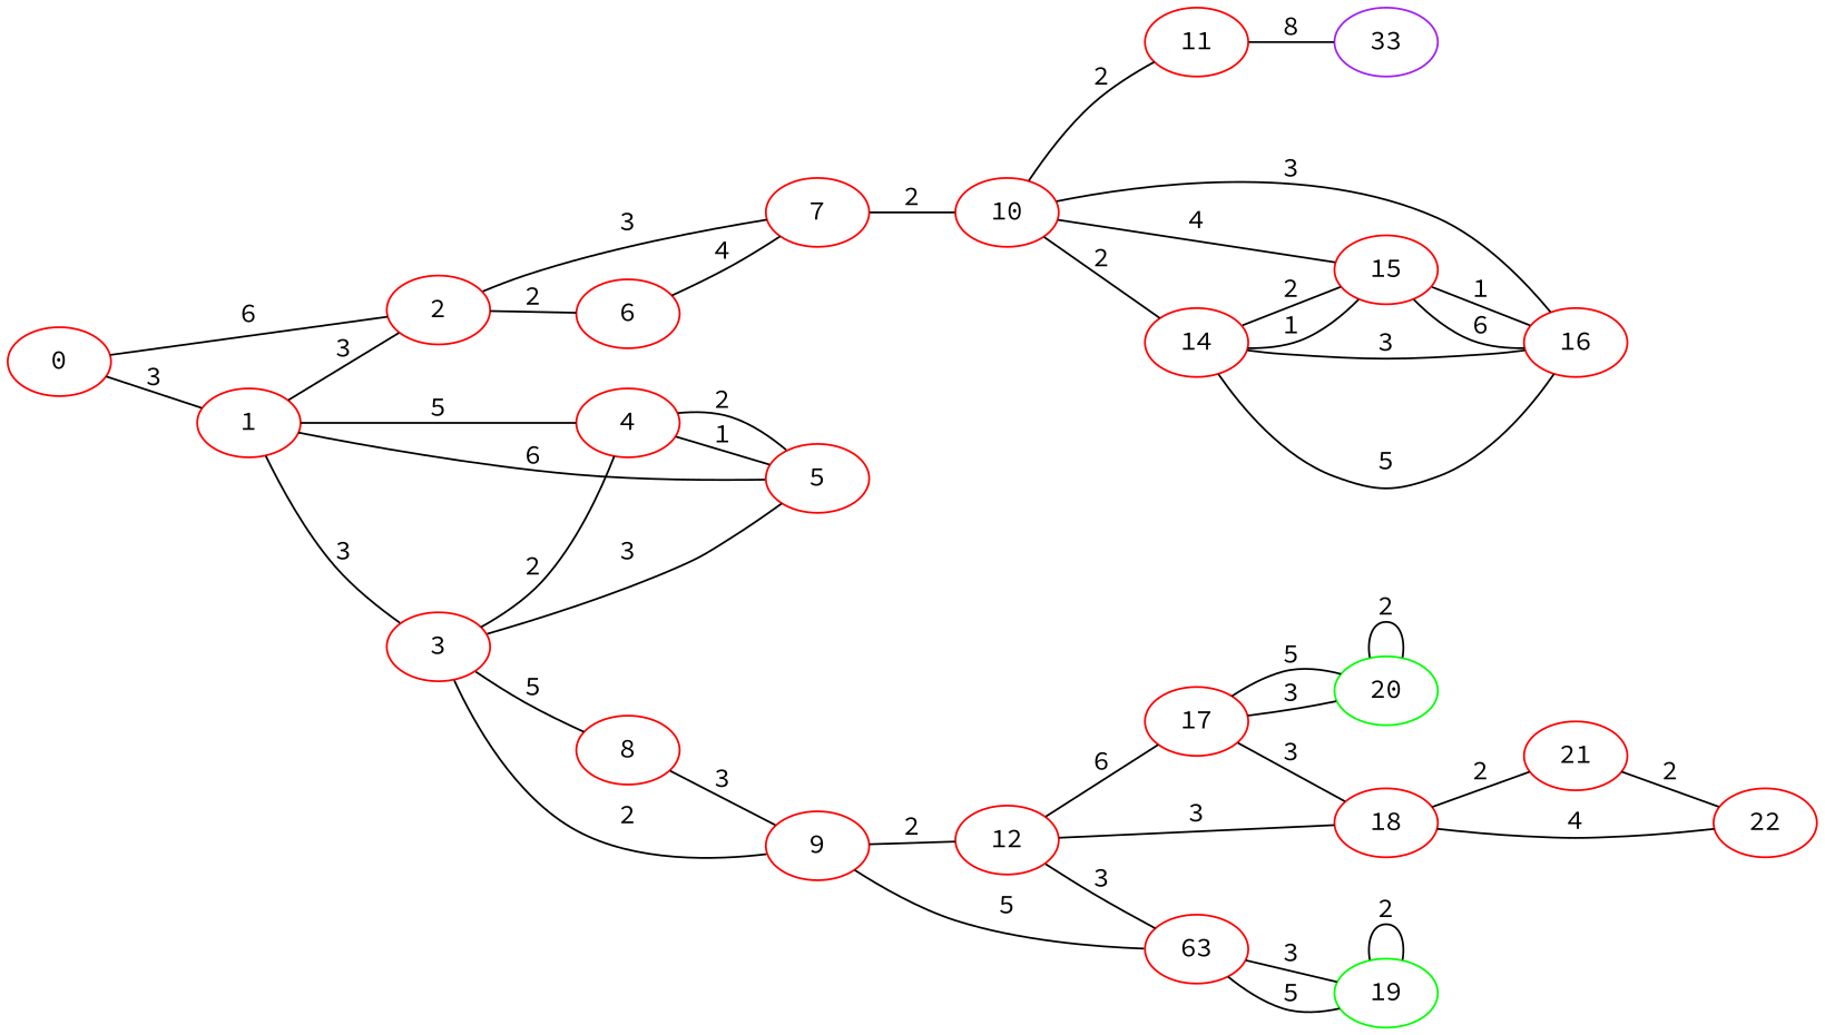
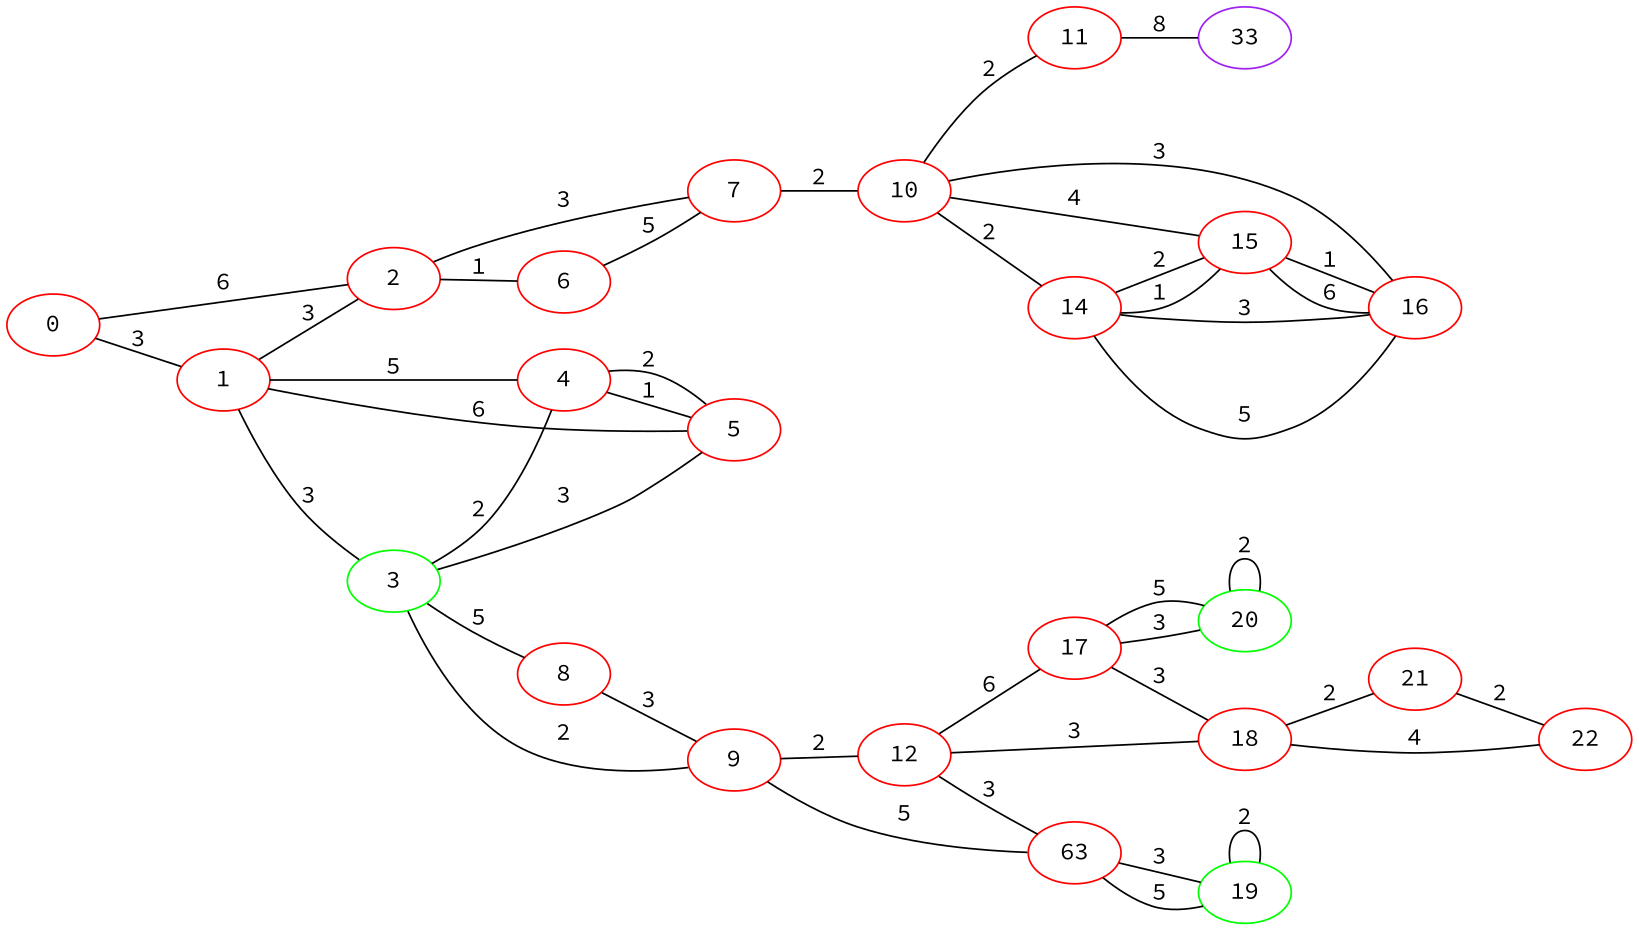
  graph {
    fontname="Source Code Pro"
    rankdir=LR
    node [color=red fontname="Source Code Pro" weight=1]
    edge [fontname="Source Code Pro"]
    0
    1
    2
-   3
+   3 [color=green]
    4
    5
    6
    7
    8
    9
    10
    12
    n13 [label=63]
    11
    14
    15
    16
    n18 [color=purple label=33 weight=4]
    17
    18
    19 [color=green weight=2]
    20 [color=green weight=2]
    21
    22
    0 -- 1 [label=3]
    0 -- 2 [label=6]
    1 -- 2 [label=3]
    1 -- 3 [label=3]
    1 -- 4 [label=5]
    1 -- 5 [label=6]
-   2 -- 6 [label=2]
+   2 -- 6 [label=1]
    2 -- 7 [label=3]
    3 -- 4 [label=2]
    3 -- 5 [label=3]
    3 -- 8 [label=5]
    3 -- 9 [label=2]
    4 -- 5 [label=1]
    4 -- 5 [label=2]
-   6 -- 7 [label=4]
+   6 -- 7 [label=5]
    7 -- 10 [label=2]
    8 -- 9 [label=3]
    9 -- 12 [label=2]
    9 -- n13 [label=5]
    10 -- 11 [label=2]
    10 -- 14 [label=2]
    10 -- 15 [label=4]
    10 -- 16 [label=3]
    12 -- n13 [label=3]
    12 -- 17 [label=6]
    12 -- 18 [label=3]
    n13 -- 19 [label=3]
    n13 -- 19 [label=5]
    11 -- n18 [label=8]
    14 -- 15 [label=1]
    14 -- 15 [label=2]
    14 -- 16 [label=5]
    14 -- 16 [label=3]
    15 -- 16 [label=6]
    15 -- 16 [label=1]
    17 -- 18 [label=3]
    17 -- 20 [label=5]
    17 -- 20 [label=3]
    18 -- 21 [label=2]
    18 -- 22 [label=4]
    19 -- 19 [label=2]
    20 -- 20 [label=2]
    21 -- 22 [label=2]
  }
